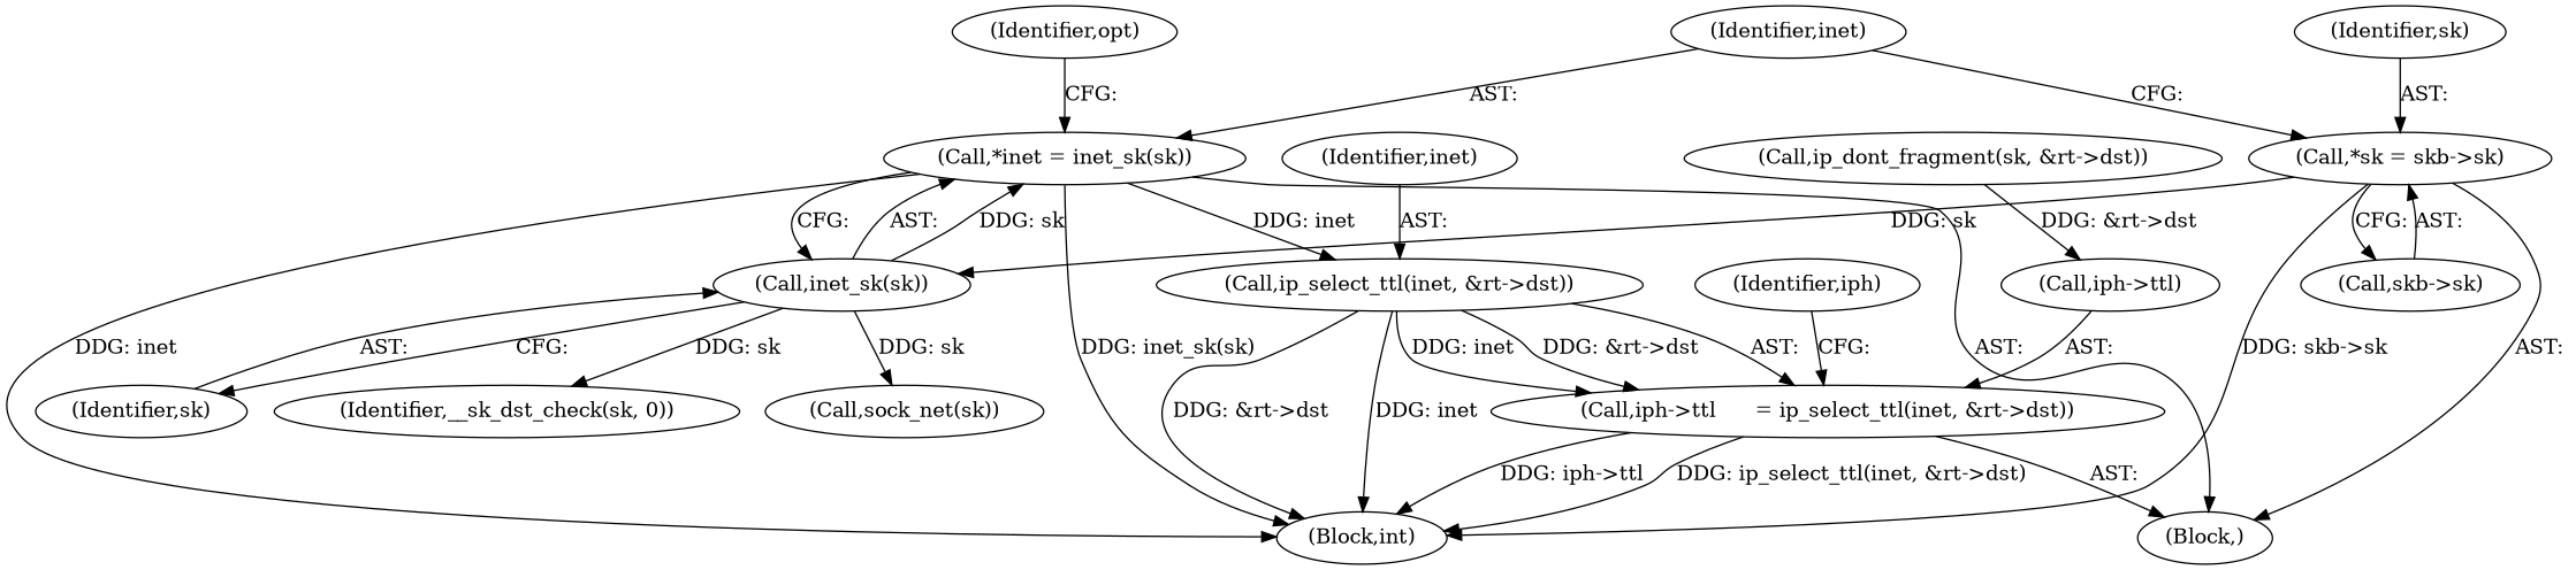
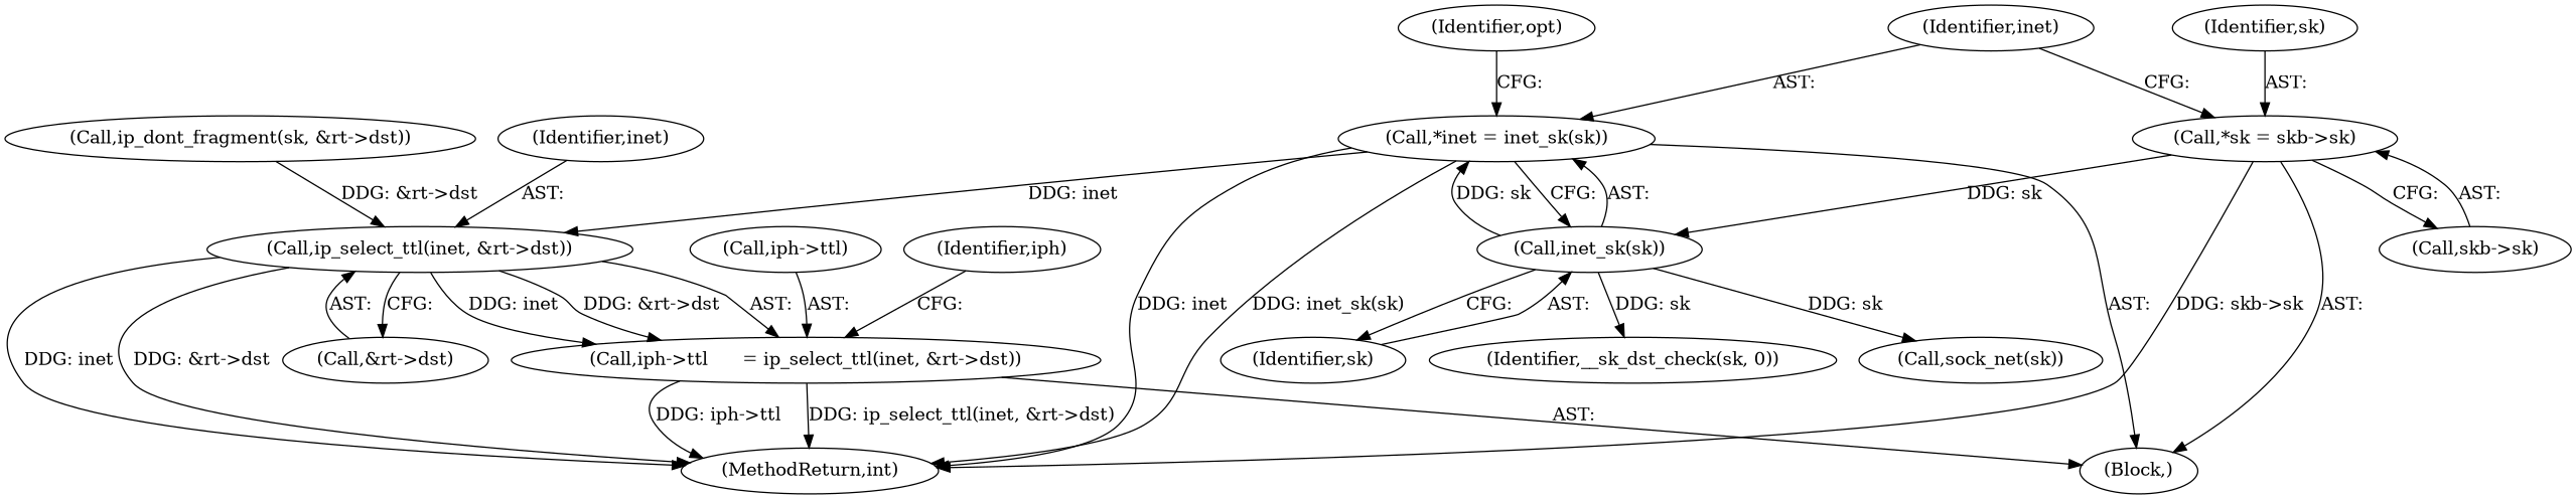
  digraph {
    n1 [label="(Call,*inet = inet_sk(sk))"]
    n2 [label="(Call,inet_sk(sk))"]
    n3 [label="(Call,ip_select_ttl(inet, &rt->dst))"]
-   n4 [label="(Block,int)"]
+   n4 [label="(MethodReturn,int)"]
    n5 [label="(Block,)"]
    n6 [label="(Identifier,sk)"]
    n7 [label="(Identifier,__sk_dst_check(sk, 0))"]
    n8 [label="(Call,sock_net(sk))"]
    n9 [label="(Call,iph->ttl      = ip_select_ttl(inet, &rt->dst))"]
+   n10 [label="(Call,&rt->dst)"]
    n11 [label="(Call,ip_dont_fragment(sk, &rt->dst))"]
    n12 [label="(Call,*sk = skb->sk)"]
    n13 [label="(Call,skb->sk)"]
    n14 [label="(Call,iph->ttl)"]
    n15 [label="(Identifier,inet)"]
    n16 [label="(Identifier,iph)"]
    n17 [label="(Identifier,inet)"]
    n18 [label="(Identifier,opt)"]
    n19 [label="(Identifier,sk)"]
    n1 -> n2 [label="CFG: "]
    n1 -> n3 [label="DDG: inet"]
    n1 -> n4 [label="DDG: inet"]
    n1 -> n4 [label="DDG: inet_sk(sk)"]
    n1 -> n5 [label="AST: "]
    n2 -> n1 [label="AST: "]
    n2 -> n1 [label="DDG: sk"]
    n2 -> n6 [label="CFG: "]
    n2 -> n7 [label="DDG: sk"]
    n2 -> n8 [label="DDG: sk"]
    n3 -> n4 [label="DDG: &rt->dst"]
    n3 -> n4 [label="DDG: inet"]
    n3 -> n9 [label="AST: "]
    n3 -> n9 [label="DDG: inet"]
    n3 -> n9 [label="DDG: &rt->dst"]
+   n3 -> n10 [label="CFG: "]
    n6 -> n2 [label="AST: "]
    n9 -> n4 [label="DDG: iph->ttl"]
    n9 -> n4 [label="DDG: ip_select_ttl(inet, &rt->dst)"]
    n9 -> n5 [label="AST: "]
-   n11 -> n14 [label="DDG: &rt->dst"]
+   n10 -> n3 [label="AST: "]
+   n11 -> n3 [label="DDG: &rt->dst"]
    n12 -> n2 [label="DDG: sk"]
    n12 -> n4 [label="DDG: skb->sk"]
    n12 -> n5 [label="AST: "]
    n12 -> n13 [label="CFG: "]
    n13 -> n12 [label="AST: "]
    n14 -> n9 [label="AST: "]
    n15 -> n3 [label="AST: "]
    n16 -> n9 [label="CFG: "]
    n17 -> n1 [label="AST: "]
    n17 -> n12 [label="CFG: "]
    n18 -> n1 [label="CFG: "]
    n19 -> n12 [label="AST: "]
  }
